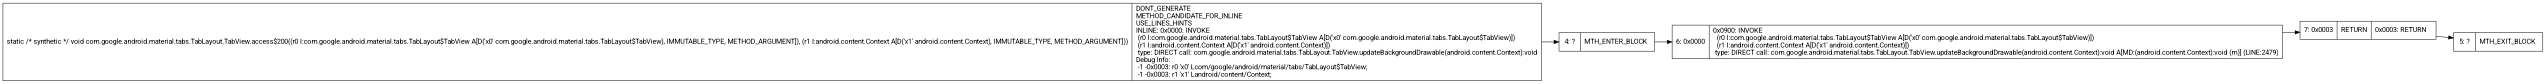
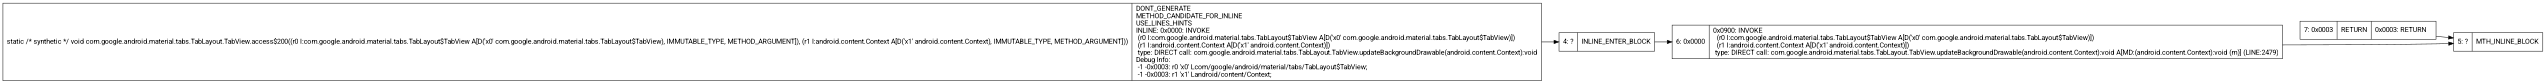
  digraph {
    fontname=Roboto
    rankdir=LR
    node [fontname=Roboto shape=record]
    edge [fontname=Roboto]
-   n1 [label="{4\:\ ?|MTH_ENTER_BLOCK\l}"]
+   n1 [label="{4\:\ ?|INLINE_ENTER_BLOCK\l}"]
    n2 [label="{6\:\ 0x0000|0x0900: INVOKE  \l  (r0 I:com.google.android.material.tabs.TabLayout$TabView A[D('x0' com.google.android.material.tabs.TabLayout$TabView)])\l  (r1 I:android.content.Context A[D('x1' android.content.Context)])\l type: DIRECT call: com.google.android.material.tabs.TabLayout.TabView.updateBackgroundDrawable(android.content.Context):void A[MD:(android.content.Context):void (m)] (LINE:2479)\l}"]
    n3 [label="{7\:\ 0x0003|RETURN\l|0x0003: RETURN   \l}"]
-   n4 [label="{5\:\ ?|MTH_EXIT_BLOCK\l}"]
+   n4 [label="{5\:\ ?|MTH_INLINE_BLOCK\l}"]
    n5 [label="{static \/* synthetic *\/ void com.google.android.material.tabs.TabLayout.TabView.access$200((r0 I:com.google.android.material.tabs.TabLayout$TabView A[D('x0' com.google.android.material.tabs.TabLayout$TabView), IMMUTABLE_TYPE, METHOD_ARGUMENT]), (r1 I:android.content.Context A[D('x1' android.content.Context), IMMUTABLE_TYPE, METHOD_ARGUMENT]))  | DONT_GENERATE\lMETHOD_CANDIDATE_FOR_INLINE\lUSE_LINES_HINTS\lINLINE: 0x0000: INVOKE  \l  (r0 I:com.google.android.material.tabs.TabLayout$TabView A[D('x0' com.google.android.material.tabs.TabLayout$TabView)])\l  (r1 I:android.content.Context A[D('x1' android.content.Context)])\l type: DIRECT call: com.google.android.material.tabs.TabLayout.TabView.updateBackgroundDrawable(android.content.Context):void\lDebug Info:\l  \-1 \-0x0003: r0 'x0' Lcom\/google\/android\/material\/tabs\/TabLayout$TabView;\l  \-1 \-0x0003: r1 'x1' Landroid\/content\/Context;\l}"]
    n1 -> n2
-   n2 -> n3
+   n2 -> n4
    n3 -> n4
    n5 -> n1
  }
